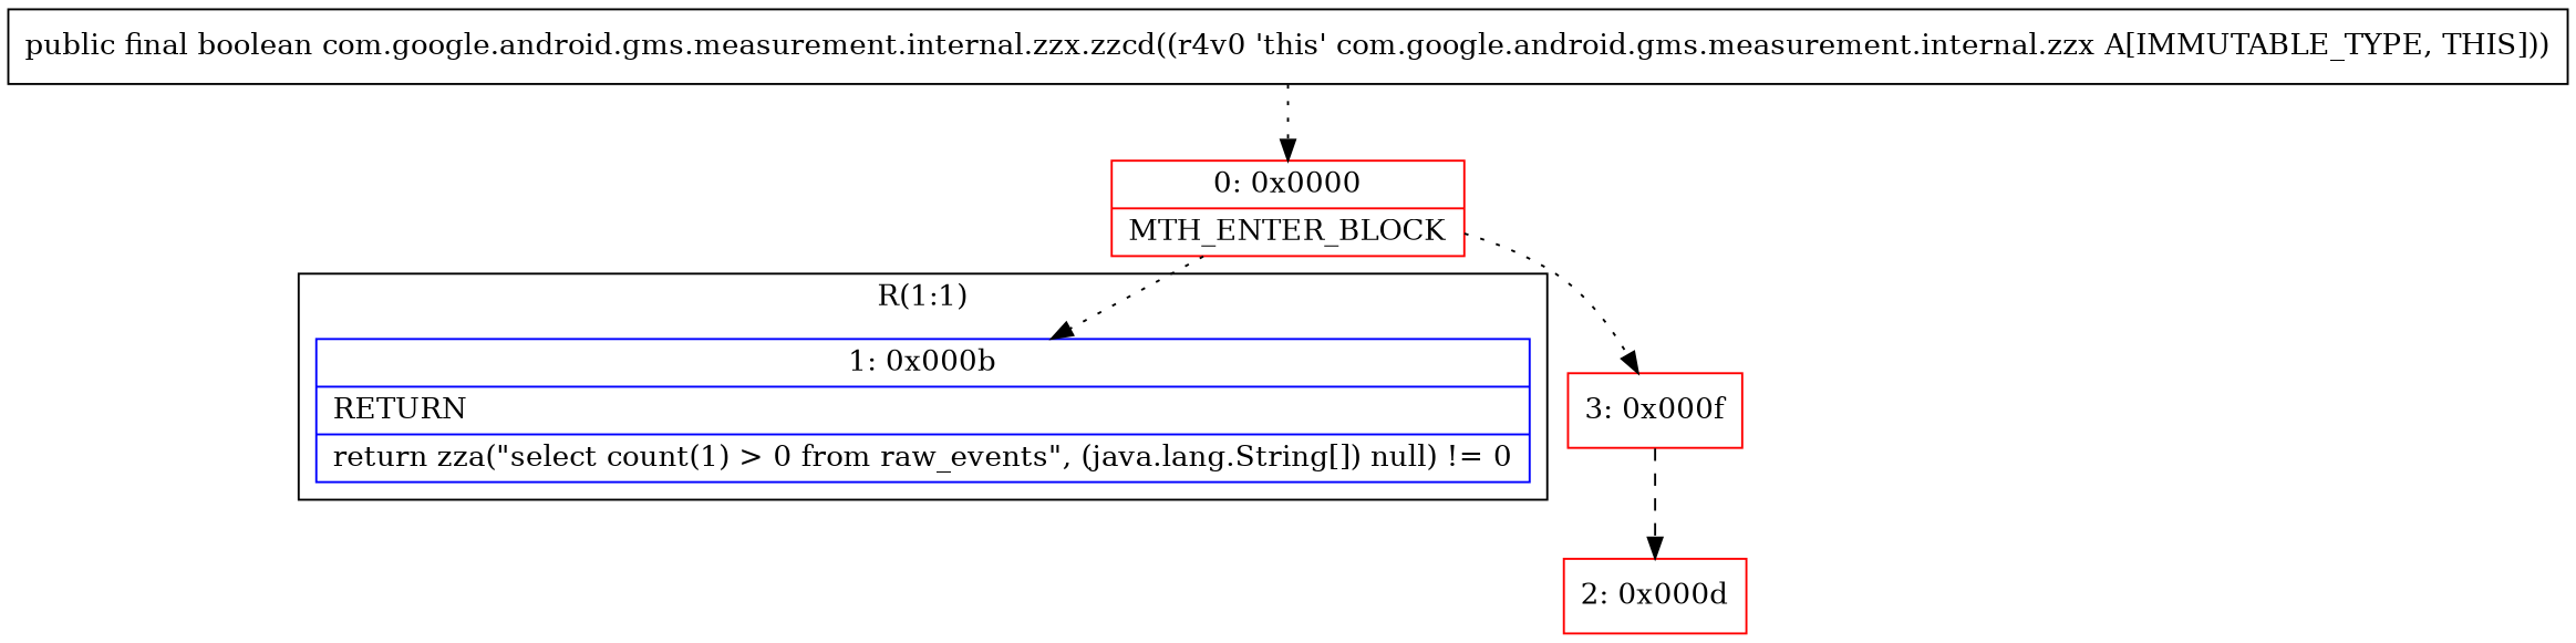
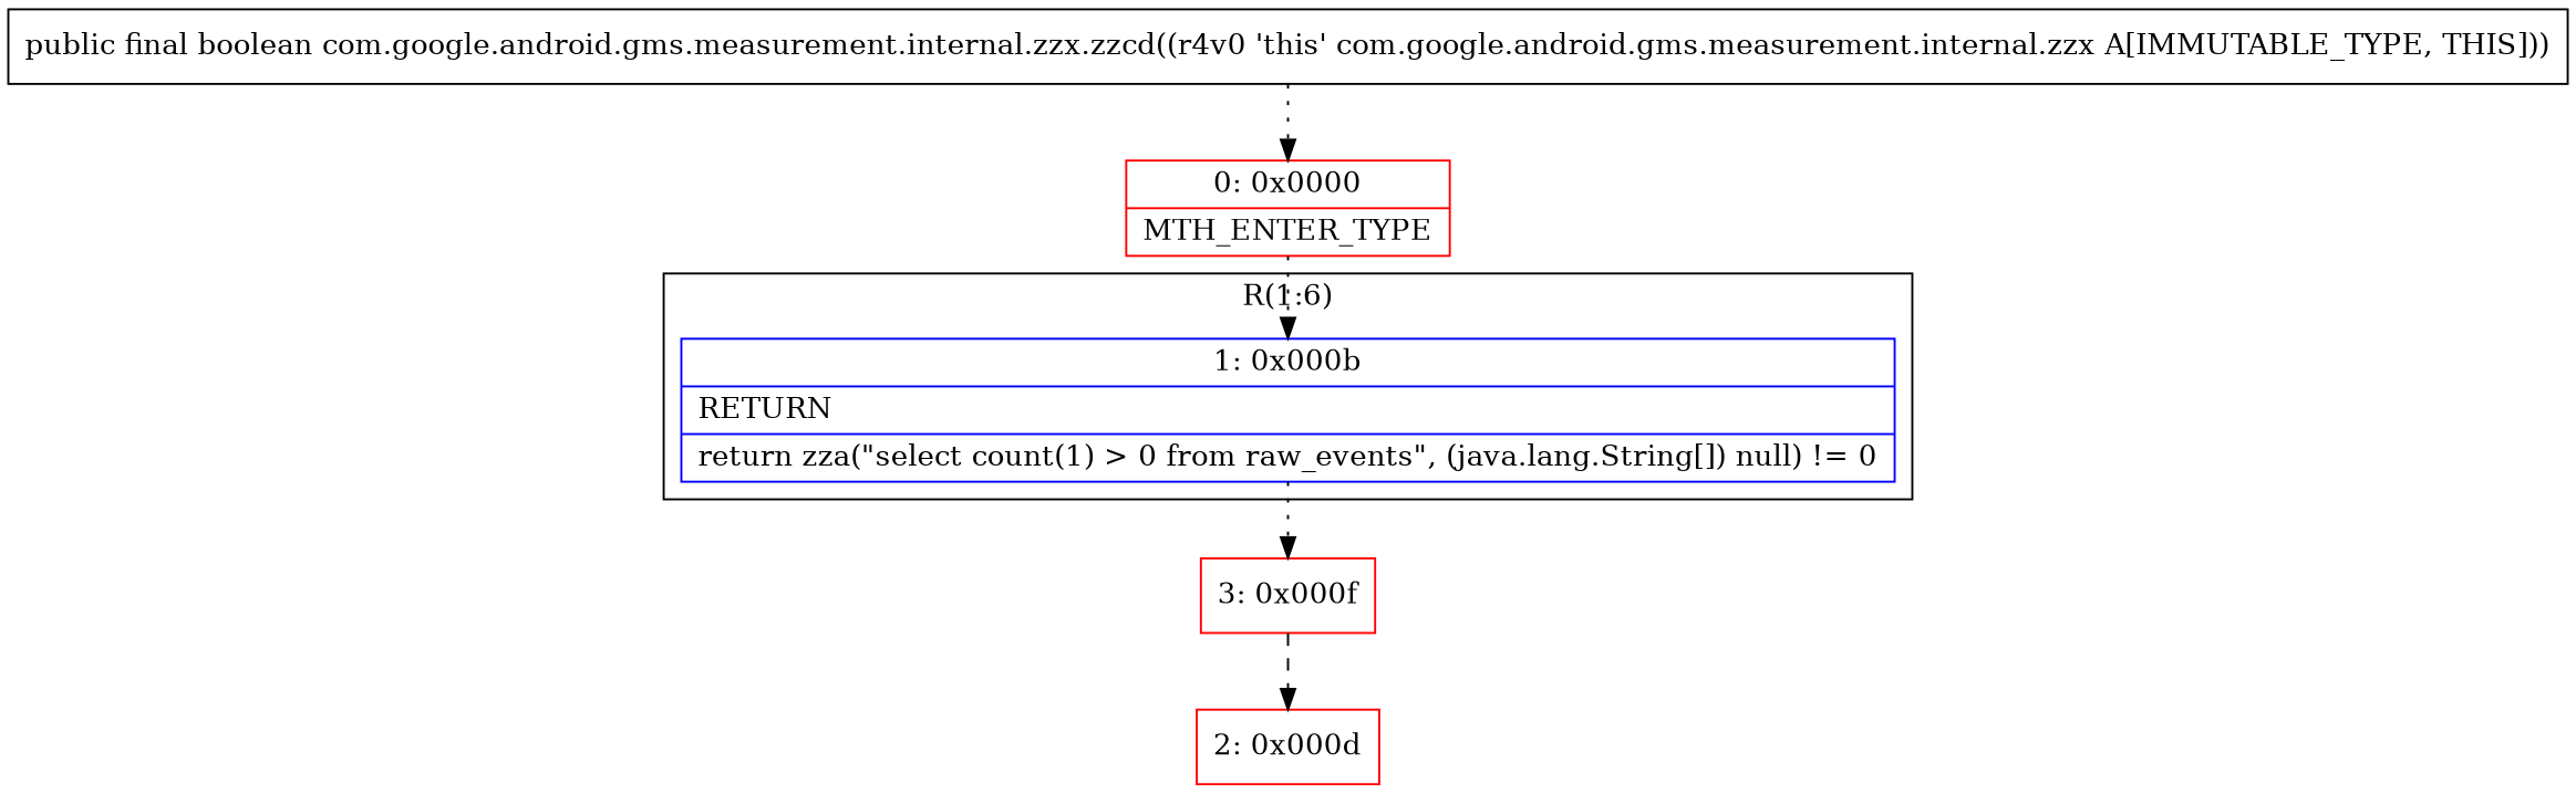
  digraph {
    node [color=red shape=record]
    edge [style=dotted]
    n1 [color=blue label="{1\:\ 0x000b|RETURN\l|return zza(\"select count(1) \> 0 from raw_events\", (java.lang.String[]) null) != 0\l}"]
    n2 [label="{3\:\ 0x000f}"]
    n3 [label="{2\:\ 0x000d}"]
-   n4 [label="{0\:\ 0x0000|MTH_ENTER_BLOCK\l}"]
+   n4 [label="{0\:\ 0x0000|MTH_ENTER_TYPE\l}"]
    n5 [label="{public final boolean com.google.android.gms.measurement.internal.zzx.zzcd((r4v0 'this' com.google.android.gms.measurement.internal.zzx A[IMMUTABLE_TYPE, THIS])) }" color=""]
    subgraph cluster_1 {
-     label="R(1:1)"
+     label="R(1:6)"
      n1
    }
-   n4 -> n2
+   n1 -> n2
    n2 -> n3 [style=dashed]
    n4 -> n1
    n5 -> n4
  }
